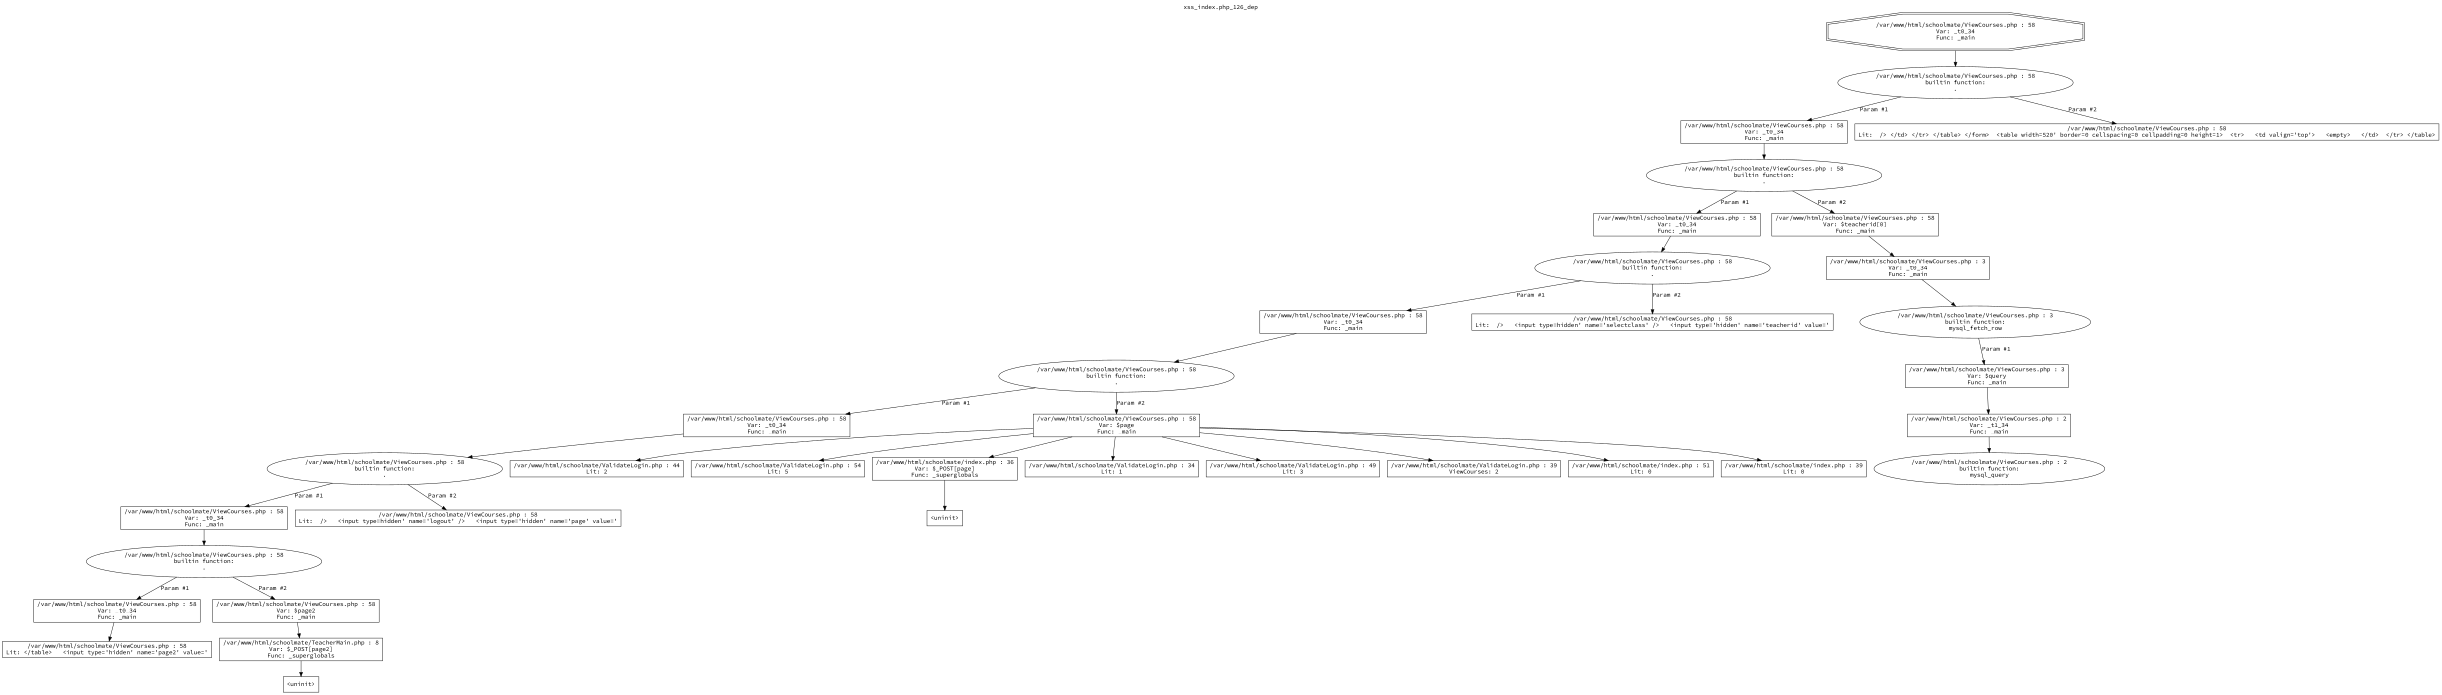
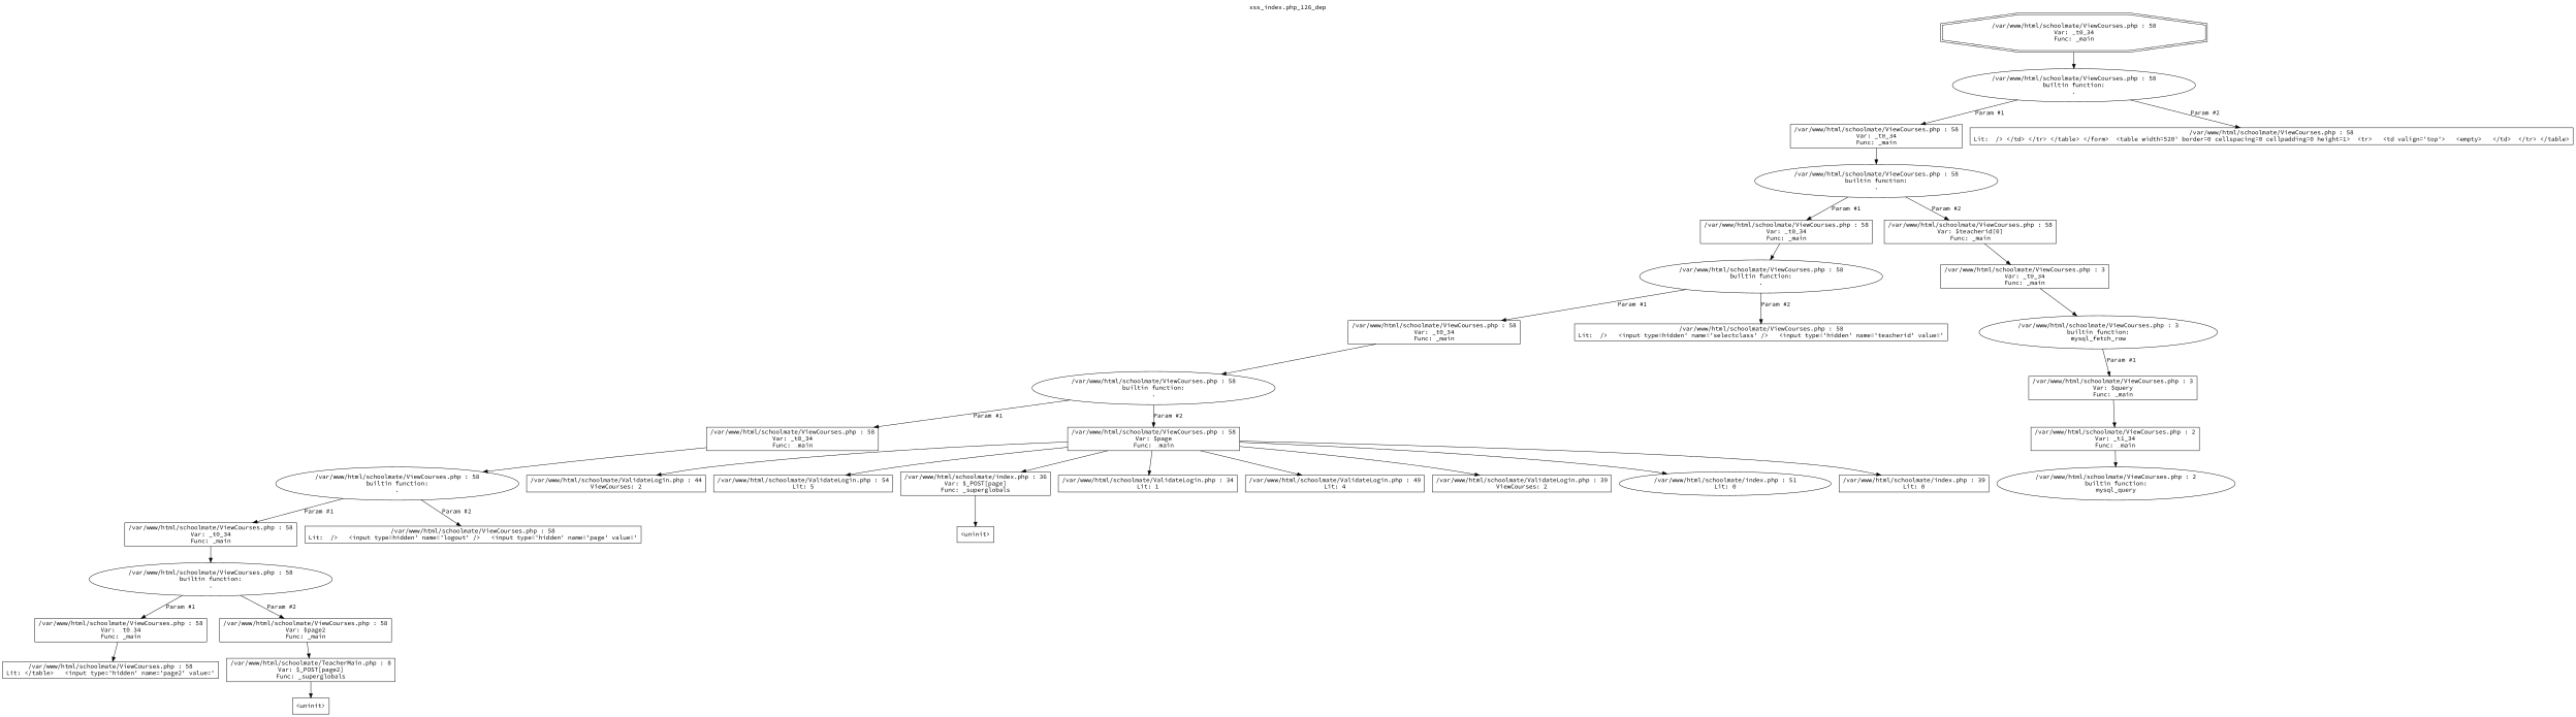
  digraph {
    fontname="Source Code Pro"
    label="xss_index.php_126_dep"
    labelloc=t
    node [fontname="Source Code Pro" shape=box]
    edge [fontname="Source Code Pro"]
    n1 [label="/var/www/html/schoolmate/ViewCourses.php : 58\nVar: _t0_34\nFunc: _main\n" shape=doubleoctagon]
    n2 [label="/var/www/html/schoolmate/ViewCourses.php : 58\nbuiltin function:\n.\n" shape=ellipse]
    n3 [label="/var/www/html/schoolmate/ViewCourses.php : 58\nVar: _t0_34\nFunc: _main\n"]
    n4 [label="/var/www/html/schoolmate/ViewCourses.php : 58\nLit:  /> </td> </tr> </table> </form>  <table width=520' border=0 cellspacing=0 cellpadding=0 height=1>  <tr>   <td valign='top'>   <empty>   </td>  </tr> </table>\n"]
    n5 [label="/var/www/html/schoolmate/ViewCourses.php : 58\nbuiltin function:\n.\n" shape=ellipse]
    n6 [label="/var/www/html/schoolmate/ViewCourses.php : 58\nVar: _t0_34\nFunc: _main\n"]
    n7 [label="/var/www/html/schoolmate/ViewCourses.php : 58\nVar: $teacherid[0]\nFunc: _main\n"]
    n8 [label="/var/www/html/schoolmate/ViewCourses.php : 58\nbuiltin function:\n.\n" shape=ellipse]
    n9 [label="/var/www/html/schoolmate/ViewCourses.php : 3\nVar: _t0_34\nFunc: _main\n"]
    n10 [label="/var/www/html/schoolmate/ViewCourses.php : 58\nVar: _t0_34\nFunc: _main\n"]
    n11 [label="/var/www/html/schoolmate/ViewCourses.php : 58\nLit:  />   <input type=hidden' name='selectclass' />   <input type='hidden' name='teacherid' value='\n"]
    n12 [label="/var/www/html/schoolmate/ViewCourses.php : 58\nbuiltin function:\n.\n" shape=ellipse]
    n13 [label="/var/www/html/schoolmate/ViewCourses.php : 58\nVar: _t0_34\nFunc: _main\n"]
    n14 [label="/var/www/html/schoolmate/ViewCourses.php : 58\nVar: $page\nFunc: _main\n"]
    n15 [label="/var/www/html/schoolmate/ViewCourses.php : 58\nbuiltin function:\n.\n" shape=ellipse]
-   n16 [label="/var/www/html/schoolmate/ValidateLogin.php : 44\nLit: 2\n"]
+   n16 [label="/var/www/html/schoolmate/ValidateLogin.php : 44\nViewCourses: 2\n"]
    n17 [label="/var/www/html/schoolmate/ValidateLogin.php : 54\nLit: 5\n"]
    n18 [label="/var/www/html/schoolmate/index.php : 36\nVar: $_POST[page]\nFunc: _superglobals\n"]
    n19 [label="/var/www/html/schoolmate/ValidateLogin.php : 34\nLit: 1\n"]
-   n20 [label="/var/www/html/schoolmate/ValidateLogin.php : 49\nLit: 3\n"]
+   n20 [label="/var/www/html/schoolmate/ValidateLogin.php : 49\nLit: 4\n"]
    n21 [label="/var/www/html/schoolmate/ValidateLogin.php : 39\nViewCourses: 2\n"]
-   n22 [label="/var/www/html/schoolmate/index.php : 51\nLit: 0\n"]
+   n22 [label="/var/www/html/schoolmate/index.php : 51\nLit: 0\n" shape=ellipse]
    n23 [label="/var/www/html/schoolmate/index.php : 39\nLit: 0\n"]
    n24 [label="/var/www/html/schoolmate/ViewCourses.php : 58\nVar: _t0_34\nFunc: _main\n"]
    n25 [label="/var/www/html/schoolmate/ViewCourses.php : 58\nLit:  />   <input type=hidden' name='logout' />   <input type='hidden' name='page' value='\n"]
    n26 [label="/var/www/html/schoolmate/ViewCourses.php : 58\nbuiltin function:\n.\n" shape=ellipse]
    n27 [label="/var/www/html/schoolmate/ViewCourses.php : 58\nVar: _t0_34\nFunc: _main\n"]
    n28 [label="/var/www/html/schoolmate/ViewCourses.php : 58\nVar: $page2\nFunc: _main\n"]
    n29 [label="/var/www/html/schoolmate/ViewCourses.php : 58\nLit: </table>   <input type='hidden' name='page2' value='\n"]
    n30 [label="/var/www/html/schoolmate/TeacherMain.php : 8\nVar: $_POST[page2]\nFunc: _superglobals\n"]
    n31 [label="<uninit>"]
    n32 [label="<uninit>"]
    n33 [label="/var/www/html/schoolmate/ViewCourses.php : 3\nbuiltin function:\nmysql_fetch_row\n" shape=ellipse]
    n34 [label="/var/www/html/schoolmate/ViewCourses.php : 3\nVar: $query\nFunc: _main\n"]
    n35 [label="/var/www/html/schoolmate/ViewCourses.php : 2\nVar: _t1_34\nFunc: _main\n"]
    n36 [label="/var/www/html/schoolmate/ViewCourses.php : 2\nbuiltin function:\nmysql_query\n" shape=ellipse]
    n1 -> n2
    n2 -> n3 [label="Param #1"]
    n2 -> n4 [label="Param #2"]
    n3 -> n5
    n5 -> n6 [label="Param #1"]
    n5 -> n7 [label="Param #2"]
    n6 -> n8
    n7 -> n9
    n8 -> n10 [label="Param #1"]
    n8 -> n11 [label="Param #2"]
    n9 -> n33
    n10 -> n12
    n12 -> n13 [label="Param #1"]
    n12 -> n14 [label="Param #2"]
    n13 -> n15
    n14 -> n16
    n14 -> n17
    n14 -> n18
    n14 -> n19
    n14 -> n20
    n14 -> n21
    n14 -> n22
    n14 -> n23
    n15 -> n24 [label="Param #1"]
    n15 -> n25 [label="Param #2"]
    n18 -> n32
    n24 -> n26
    n26 -> n27 [label="Param #1"]
    n26 -> n28 [label="Param #2"]
    n27 -> n29
    n28 -> n30
    n30 -> n31
    n33 -> n34 [label="Param #1"]
    n34 -> n35
    n35 -> n36
  }
